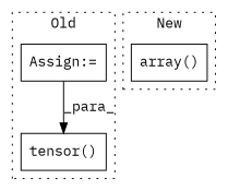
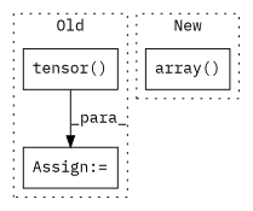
  digraph {
    fontname="IBM Plex Mono"
    node [a=75 shape=box fontname="IBM Plex Mono"]
    n1 [l="13,1" label="tensor()" s="5161,5179"]
    n2 [a=68 l=3 label="Assign:=" s=5158]
    n3 [l="9,1" label="array()" s="4685,4696"]
    subgraph cluster_1 {
      label=Old
      style=dotted
      n1
      n2
    }
    subgraph cluster_2 {
      label=New
      style=dotted
      n3
    }
-   n2 -> n1 [label=_para_ fontname="IBM Plex Mono"]
+   n1 -> n2 [label=_para_ fontname="IBM Plex Mono"]
  }
